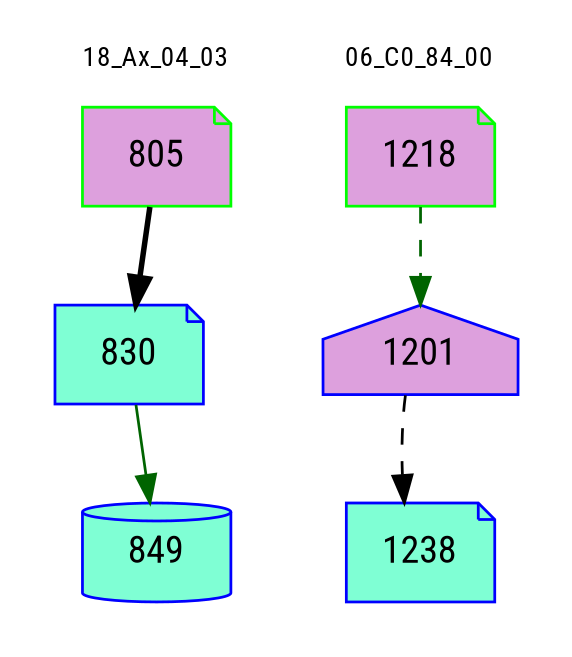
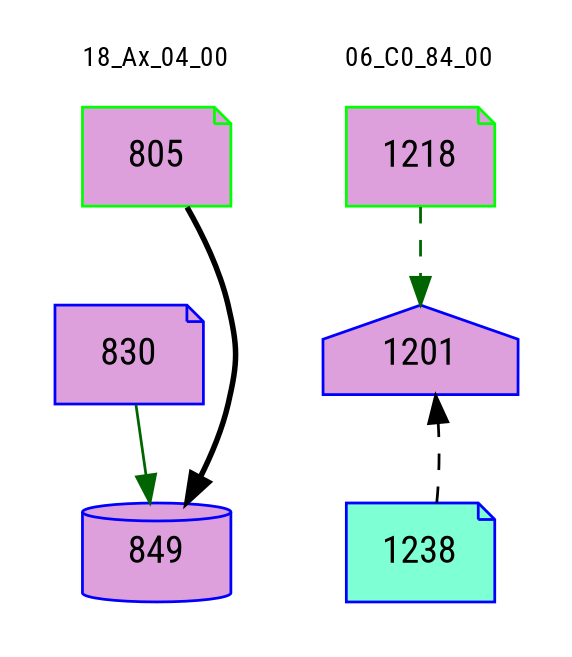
  digraph {
    fontname="Roboto Condensed"
    node [color=blue fillcolor=plum fontname="Roboto Condensed" shape=note style=filled]
    edge [color=black fontname="Roboto Condensed" style=dashed]
    n1 [color=green label=805]
-   n2 [fillcolor=aquamarine label=830]
-   n3 [fillcolor=aquamarine label=849 shape=cylinder]
+   n2 [label=830]
+   n3 [label=849 shape=cylinder]
    n4 [color=green label=1218]
    n5 [label=1201 shape=house]
    n6 [fillcolor=aquamarine label=1238]
    subgraph cluster_1 {
      color=white
      fontsize=10
-     label="18_Ax_04_03"
+     label="18_Ax_04_00"
      n1
      n2
      n3
    }
    subgraph cluster_2 {
      color=white
      fontsize=10
      label="06_C0_84_00"
      n4
      n5
      n6
    }
-   n1 -> n2 [style=bold]
+   n1 -> n3 [style=bold]
    n2 -> n3 [color=darkgreen style=solid]
    n4 -> n5 [color=darkgreen]
-   n5 -> n6
+   n6 -> n5
  }
